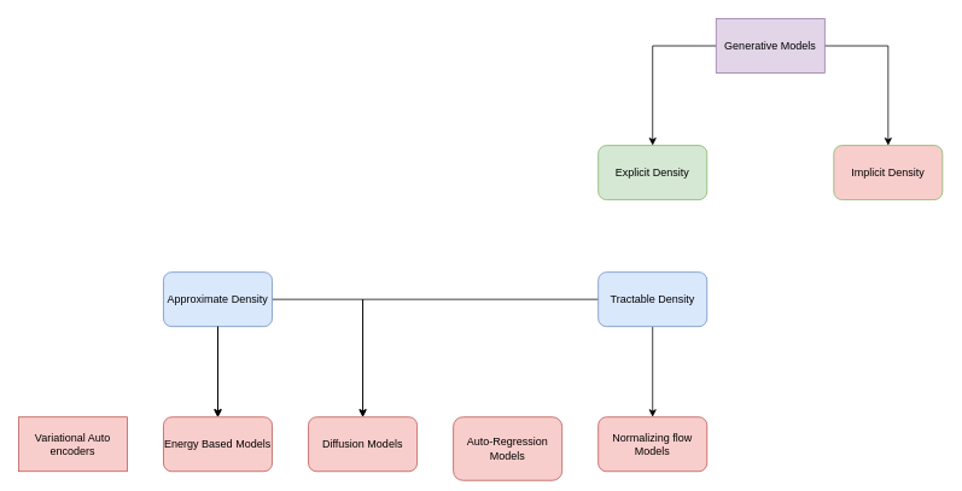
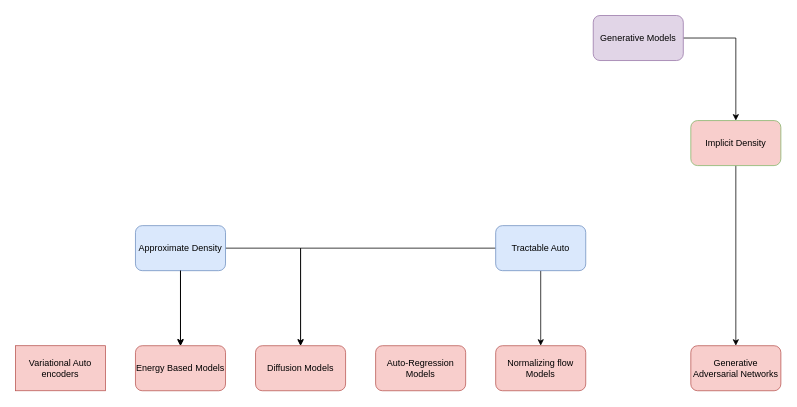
  <mxCell id="0" />
  <mxCell id="1" parent="0" />
- <mxCell id="2" value="" style="edgeStyle=orthogonalEdgeStyle;rounded=0;orthogonalLoop=1;jettySize=auto;html=1;" edge="1" parent="1" source="4" target="5"><mxGeometry relative="1" as="geometry" /></mxCell>
  <mxCell id="3" value="" style="edgeStyle=orthogonalEdgeStyle;rounded=0;orthogonalLoop=1;jettySize=auto;html=1;" edge="1" parent="1" source="4" target="7"><mxGeometry relative="1" as="geometry" /></mxCell>
- <mxCell id="4" value="Generative Models" style="whiteSpace=wrap;html=1;fillColor=#e1d5e7;strokeColor=#9673a6;rounded=0;" vertex="1" parent="1"><mxGeometry x="790" y="20" width="120" height="60" as="geometry" /></mxCell>
- <mxCell id="5" value="&lt;div&gt;Explicit Density&lt;/div&gt;" style="whiteSpace=wrap;html=1;rounded=1;fillColor=#d5e8d4;strokeColor=#82b366;" vertex="1" parent="1"><mxGeometry x="660" y="160" width="120" height="60" as="geometry" /></mxCell>
+ <mxCell id="4" value="Generative Models" style="rounded=1;whiteSpace=wrap;html=1;fillColor=#e1d5e7;strokeColor=#9673a6;" vertex="1" parent="1"><mxGeometry x="790" y="20" width="120" height="60" as="geometry" /></mxCell>
+ <mxCell id="6" value="" style="edgeStyle=orthogonalEdgeStyle;rounded=0;orthogonalLoop=1;jettySize=auto;html=1;" edge="1" parent="1" source="7" target="22"><mxGeometry relative="1" as="geometry" /></mxCell>
  <mxCell id="7" value="&lt;div&gt;Implicit Density&lt;/div&gt;" style="whiteSpace=wrap;html=1;rounded=1;fillColor=#f8cecc;strokeColor=#82b366;" vertex="1" parent="1"><mxGeometry x="920" y="160" width="120" height="60" as="geometry" /></mxCell>
  <mxCell id="8" value="" style="edgeStyle=orthogonalEdgeStyle;rounded=0;orthogonalLoop=1;jettySize=auto;html=1;" edge="1" parent="1" source="10" target="17"><mxGeometry relative="1" as="geometry" /></mxCell>
  <mxCell id="9" value="" style="edgeStyle=orthogonalEdgeStyle;rounded=0;orthogonalLoop=1;jettySize=auto;html=1;" edge="1" parent="1" source="10" target="21"><mxGeometry relative="1" as="geometry" /></mxCell>
- <mxCell id="10" value="Tractable Density" style="whiteSpace=wrap;html=1;rounded=1;fillColor=#dae8fc;strokeColor=#6c8ebf;" vertex="1" parent="1"><mxGeometry x="660" y="300" width="120" height="60" as="geometry" /></mxCell>
+ <mxCell id="10" value="Tractable Auto" style="whiteSpace=wrap;html=1;rounded=1;fillColor=#dae8fc;strokeColor=#6c8ebf;" vertex="1" parent="1"><mxGeometry x="660" y="300" width="120" height="60" as="geometry" /></mxCell>
  <mxCell id="11" value="" style="group" vertex="1" connectable="0" parent="1"><mxGeometry x="20" y="300" width="440" height="220" as="geometry" /></mxCell>
  <mxCell id="12" value="" style="edgeStyle=orthogonalEdgeStyle;rounded=0;orthogonalLoop=1;jettySize=auto;html=1;" edge="1" parent="11" source="14" target="16"><mxGeometry relative="1" as="geometry" /></mxCell>
  <mxCell id="13" value="" style="edgeStyle=orthogonalEdgeStyle;rounded=0;orthogonalLoop=1;jettySize=auto;html=1;" edge="1" parent="11" source="14" target="17"><mxGeometry relative="1" as="geometry" /></mxCell>
  <mxCell id="14" value="Approximate Density" style="whiteSpace=wrap;html=1;rounded=1;container=1;fillColor=#dae8fc;strokeColor=#6c8ebf;" vertex="1" parent="11"><mxGeometry x="160" width="120" height="60" as="geometry" /></mxCell>
  <mxCell id="15" value="Variational Auto encoders" style="whiteSpace=wrap;html=1;fillColor=#f8cecc;strokeColor=#b85450;rounded=0;" vertex="1" parent="11"><mxGeometry y="160" width="120" height="60" as="geometry" /></mxCell>
  <mxCell id="16" value="Energy Based Models" style="whiteSpace=wrap;html=1;rounded=1;fillColor=#f8cecc;strokeColor=#b85450;" vertex="1" parent="11"><mxGeometry x="160" y="160" width="120" height="60" as="geometry" /></mxCell>
  <mxCell id="17" value="Diffusion Models" style="whiteSpace=wrap;html=1;rounded=1;fillColor=#f8cecc;strokeColor=#b85450;" vertex="1" parent="11"><mxGeometry x="320" y="160" width="120" height="60" as="geometry" /></mxCell>
  <mxCell id="18" value="" style="edgeStyle=orthogonalEdgeStyle;rounded=0;orthogonalLoop=1;jettySize=auto;html=1;" edge="1" parent="11" source="14" target="16"><mxGeometry relative="1" as="geometry" /></mxCell>
  <mxCell id="19" value="" style="edgeStyle=orthogonalEdgeStyle;rounded=0;orthogonalLoop=1;jettySize=auto;html=1;" edge="1" parent="11" source="14" target="16"><mxGeometry relative="1" as="geometry" /></mxCell>
- <mxCell id="20" value="Auto-Regression Models" style="whiteSpace=wrap;html=1;rounded=1;fillColor=#f8cecc;strokeColor=#b85450;" vertex="1" parent="1"><mxGeometry x="500" y="460" width="120" height="70" as="geometry" /></mxCell>
+ <mxCell id="20" value="Auto-Regression Models" style="whiteSpace=wrap;html=1;rounded=1;fillColor=#f8cecc;strokeColor=#b85450;" vertex="1" parent="1"><mxGeometry x="500" y="460" width="120" height="60" as="geometry" /></mxCell>
  <mxCell id="21" value="Normalizing flow Models" style="whiteSpace=wrap;html=1;rounded=1;fillColor=#f8cecc;strokeColor=#b85450;" vertex="1" parent="1"><mxGeometry x="660" y="460" width="120" height="60" as="geometry" /></mxCell>
+ <mxCell id="22" value="Generative Adversarial Networks" style="whiteSpace=wrap;html=1;rounded=1;fillColor=#f8cecc;strokeColor=#b85450;" vertex="1" parent="1"><mxGeometry x="920" y="460" width="120" height="60" as="geometry" /></mxCell>
